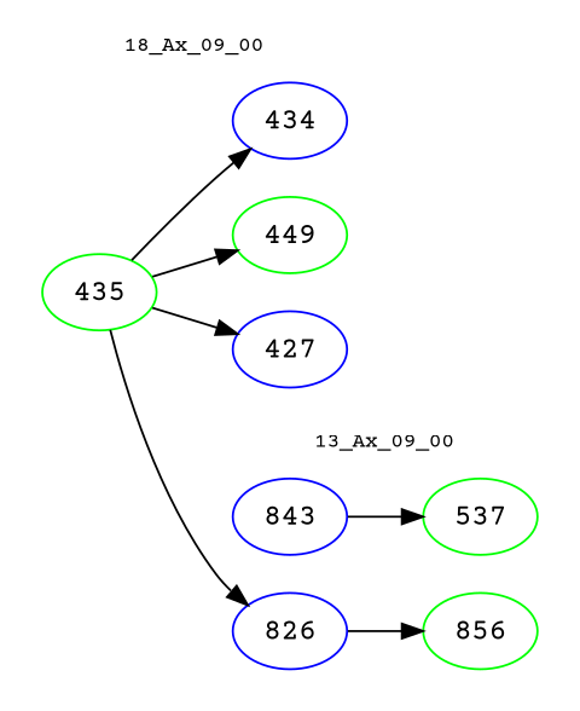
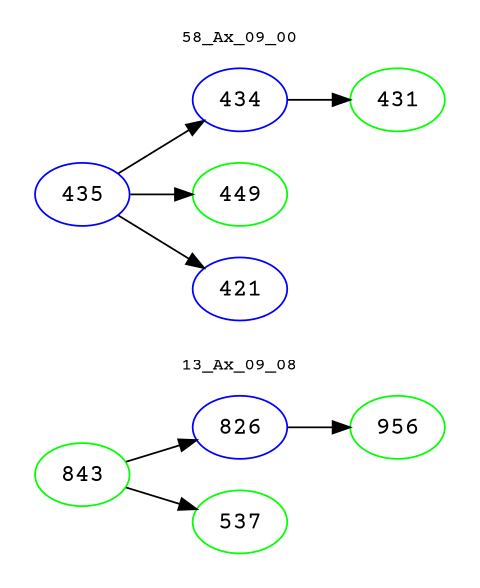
  digraph {
    fontname="Courier Prime"
    rankdir=LR
    node [color=blue fontname="Courier Prime"]
    edge [color=black fontname="Courier Prime"]
-   n1 [label=843]
+   n1 [color=green label=843]
    n2 [color=green label=537]
    n3 [label=826]
-   n4 [color=green label=856]
-   n5 [color=green label=435]
-   n6 [label=427]
+   n4 [color=green label=956]
+   n5 [label=435]
+   n6 [label=421]
    n7 [color=green label=449]
    n8 [label=434]
+   n9 [color=green label=431]
    subgraph cluster_1 {
      color=white
      fontsize=10
-     label="13_Ax_09_00"
+     label="13_Ax_09_08"
      n1
      n2
      n3
      n4
    }
    subgraph cluster_2 {
      color=white
      fontsize=10
-     label="18_Ax_09_00"
+     label="58_Ax_09_00"
      n5
      n6
      n7
      n8
+     n9
    }
    n1 -> n2
-   n5 -> n3
+   n1 -> n3
    n3 -> n4
    n5 -> n6
    n5 -> n7
    n5 -> n8
+   n8 -> n9
  }
